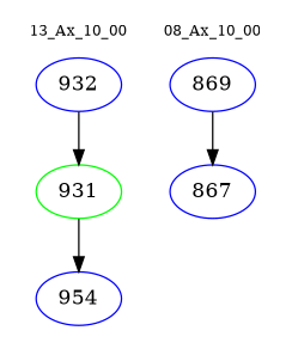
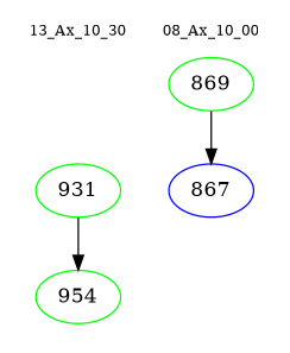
  digraph {
    node [color=blue]
    edge [color=black]
-   n1 [label=932]
    n2 [color=green label=931]
-   n3 [label=954]
-   n4 [label=869]
+   n3 [color=green label=954]
+   n4 [color=green label=869]
    n5 [label=867]
    subgraph cluster_1 {
      color=white
      fontsize=10
-     label="13_Ax_10_00"
-     n1
+     label="13_Ax_10_30"
      n2
      n3
    }
    subgraph cluster_2 {
      color=white
      fontsize=10
      label="08_Ax_10_00"
      n4
      n5
    }
-   n1 -> n2
    n2 -> n3
    n4 -> n5
  }
